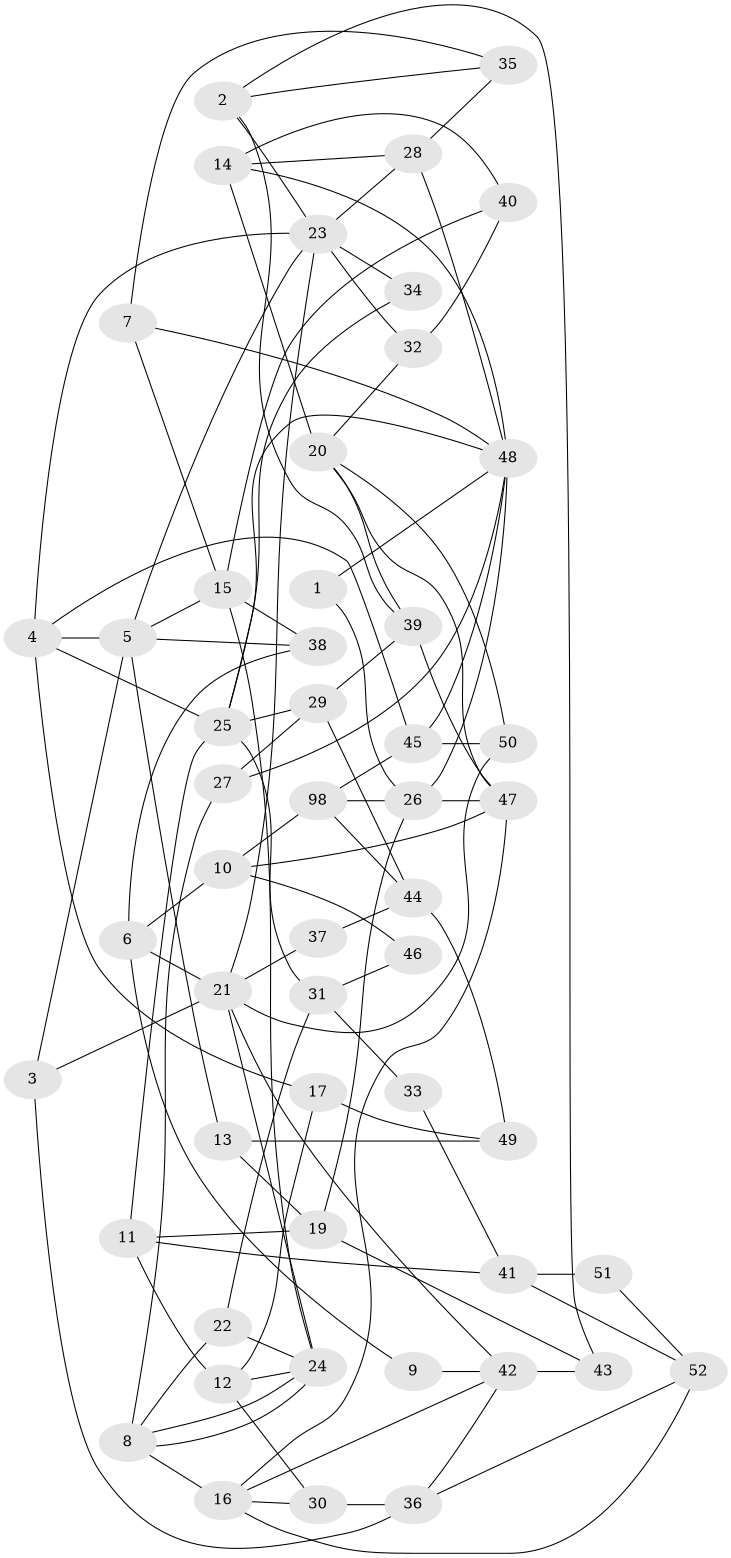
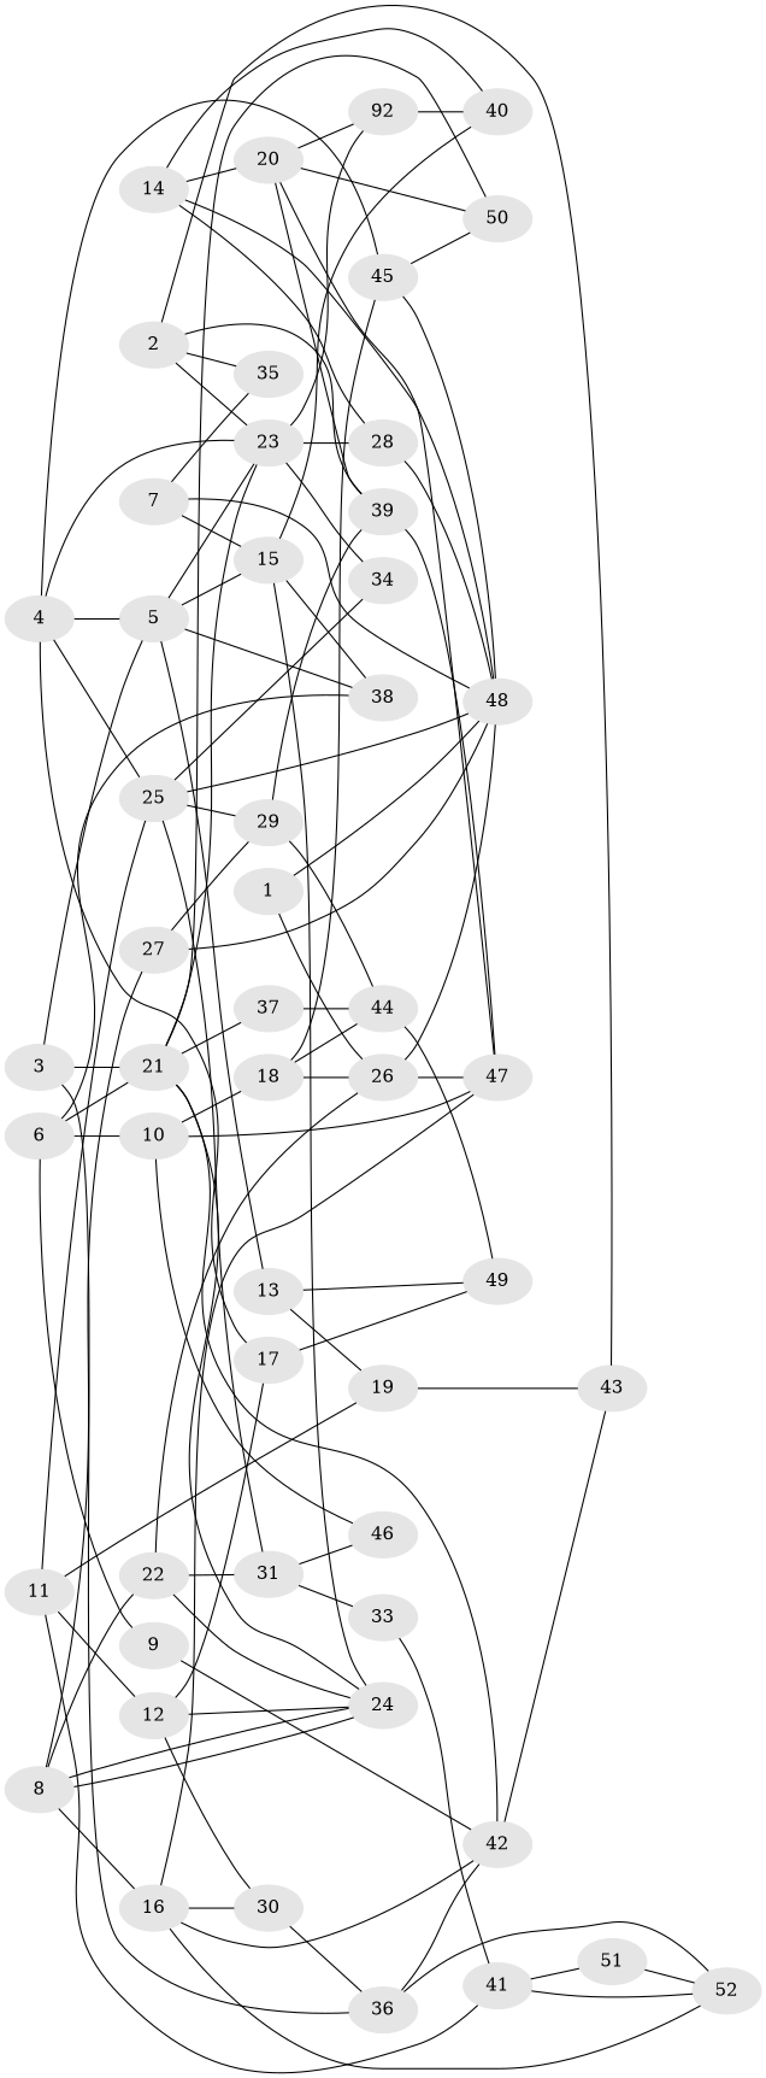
  graph {
    rankdir=LR
    node [color=gray90 style=filled]
    1
    26
    48
    47
    2
    23
    35
    39
    43
    28
-   32
+   32 [label=92]
    34
    3
    5
    21
    36
    13
    15
    38
    24
    42
    50
    37
    52
    51
    4
    17
    25
    45
    49
    31
    29
    19
    40
    6
    9
    10
-   18 [label=98]
+   18
    46
    7
    8
    16
    22
    27
    30
    44
    11
    12
    41
    14
    20
    33
    1 -- 26
    1 -- 48
    26 -- 48
    26 -- 47
    2 -- 23
    2 -- 35
    2 -- 39
    2 -- 43
    23 -- 28
    23 -- 32
    23 -- 34
    39 -- 47
    28 -- 48
-   28 -- 35
    32 -- 40
    3 -- 5
    3 -- 21
    3 -- 36
    5 -- 23
    5 -- 13
    5 -- 15
    5 -- 38
    21 -- 23
    21 -- 24
    21 -- 42
    21 -- 50
    21 -- 37
    36 -- 42
    36 -- 52
    13 -- 49
    13 -- 19
    15 -- 38
    15 -- 24
    15 -- 40
    42 -- 43
    37 -- 44
    51 -- 52
    4 -- 23
    4 -- 5
    4 -- 17
    4 -- 25
    4 -- 45
    17 -- 49
    25 -- 48
    25 -- 34
    25 -- 31
    25 -- 29
    45 -- 48
    45 -- 50
    31 -- 46
    31 -- 33
    29 -- 39
    29 -- 44
-   19 -- 26
+   22 -- 26
    19 -- 43
    6 -- 21
    6 -- 38
    6 -- 9
    6 -- 10
    9 -- 42
    10 -- 47
    10 -- 18
    10 -- 46
    18 -- 26
    18 -- 45
    18 -- 44
    7 -- 48
    7 -- 35
    7 -- 15
    8 -- 24
    8 -- 24
    8 -- 16
    8 -- 22
    8 -- 27
    16 -- 47
    16 -- 42
    16 -- 52
    16 -- 30
    22 -- 24
    22 -- 31
    27 -- 48
    27 -- 29
    30 -- 36
    44 -- 49
    11 -- 25
    11 -- 19
    11 -- 12
    11 -- 41
    12 -- 24
    12 -- 17
    12 -- 30
    41 -- 52
    41 -- 51
    14 -- 48
    14 -- 28
    14 -- 40
    14 -- 20
    20 -- 47
    20 -- 39
    20 -- 32
    20 -- 50
    33 -- 41
  }
